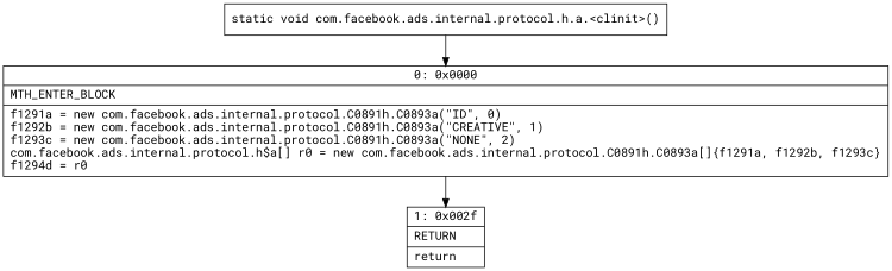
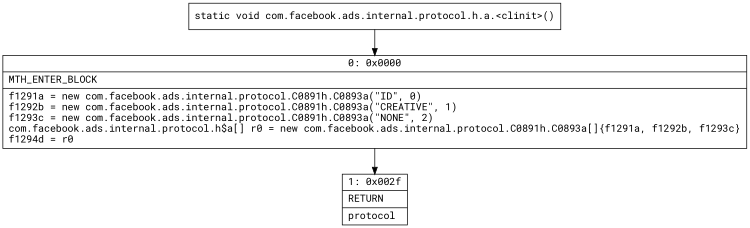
  digraph {
    fontname="Roboto Mono"
    node [shape=record fontname="Roboto Mono"]
    edge [fontname="Roboto Mono"]
    n1 [label="{0\:\ 0x0000|MTH_ENTER_BLOCK\l|f1291a = new com.facebook.ads.internal.protocol.C0891h.C0893a(\"ID\", 0)\lf1292b = new com.facebook.ads.internal.protocol.C0891h.C0893a(\"CREATIVE\", 1)\lf1293c = new com.facebook.ads.internal.protocol.C0891h.C0893a(\"NONE\", 2)\lcom.facebook.ads.internal.protocol.h$a[] r0 = new com.facebook.ads.internal.protocol.C0891h.C0893a[]\{f1291a, f1292b, f1293c\}\lf1294d = r0\l}"]
-   n2 [label="{1\:\ 0x002f|RETURN\l|return\l}"]
+   n2 [label="{1\:\ 0x002f|RETURN\l|protocol\l}"]
    n3 [label="{static void com.facebook.ads.internal.protocol.h.a.\<clinit\>() }"]
    n1 -> n2
    n3 -> n1
  }
